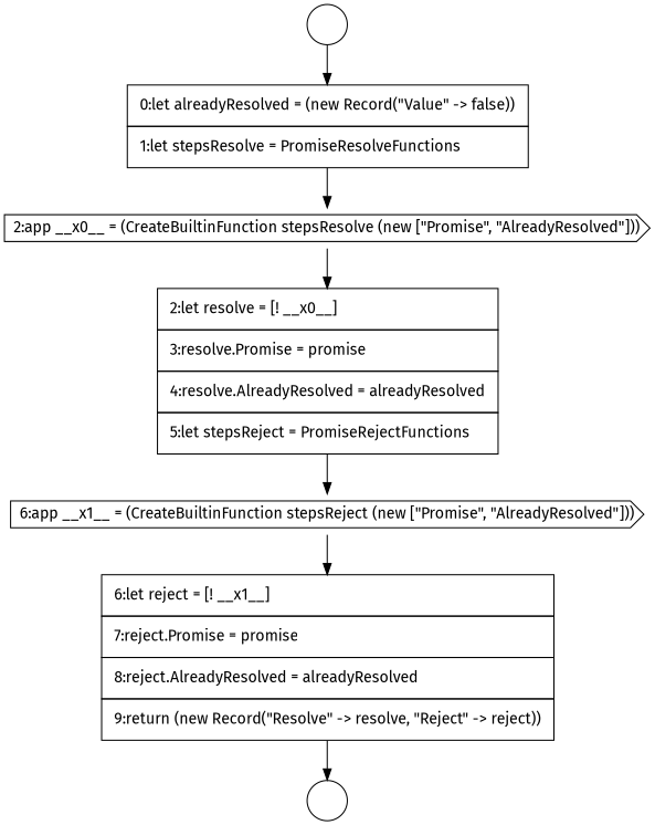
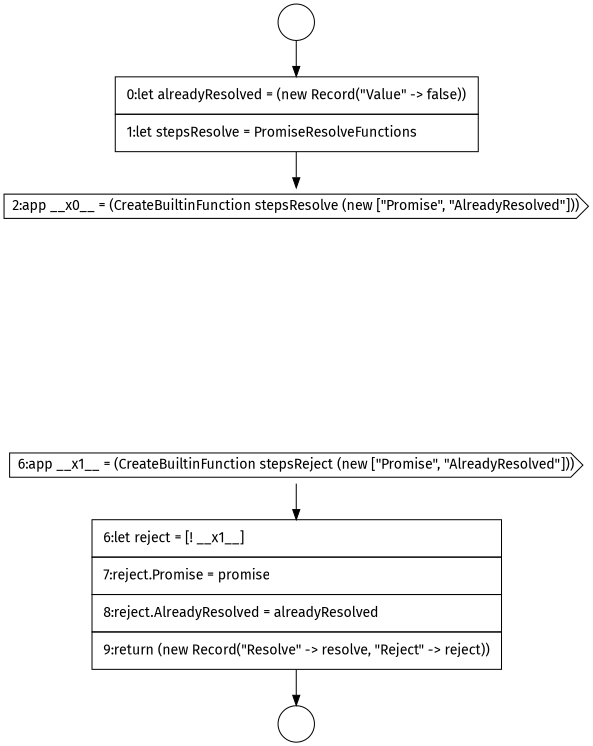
  digraph {
    fontname="Fira Sans"
    node [color=black fillcolor=white shape=none style=filled fontname="Fira Sans"]
    edge [color=black fontname="Fira Sans"]
    n1 [label=<<font color="black">2:app __x0__ = (CreateBuiltinFunction stepsResolve (new [&quot;Promise&quot;, &quot;AlreadyResolved&quot;]))</font>> shape=cds]
-   n2 [label=<<font color="black">     <table border="0" cellborder="1" cellspacing="0" cellpadding="10">       <tr><td align="left">2:let resolve = [! __x0__]</td></tr>       <tr><td align="left">3:resolve.Promise = promise</td></tr>       <tr><td align="left">4:resolve.AlreadyResolved = alreadyResolved</td></tr>       <tr><td align="left">5:let stepsReject = PromiseRejectFunctions</td></tr>     </table>   </font>> margin=0]
    n3 [label=<<font color="black">6:app __x1__ = (CreateBuiltinFunction stepsReject (new [&quot;Promise&quot;, &quot;AlreadyResolved&quot;]))</font>> shape=cds]
    n4 [label=" " shape=circle]
    n5 [label=<<font color="black">     <table border="0" cellborder="1" cellspacing="0" cellpadding="10">       <tr><td align="left">0:let alreadyResolved = (new Record(&quot;Value&quot; -&gt; false))</td></tr>       <tr><td align="left">1:let stepsResolve = PromiseResolveFunctions</td></tr>     </table>   </font>> margin=0]
    n6 [label=<<font color="black">     <table border="0" cellborder="1" cellspacing="0" cellpadding="10">       <tr><td align="left">6:let reject = [! __x1__]</td></tr>       <tr><td align="left">7:reject.Promise = promise</td></tr>       <tr><td align="left">8:reject.AlreadyResolved = alreadyResolved</td></tr>       <tr><td align="left">9:return (new Record(&quot;Resolve&quot; -&gt; resolve, &quot;Reject&quot; -&gt; reject))</td></tr>     </table>   </font>> margin=0]
    n7 [label=" " shape=circle]
-   n1 -> n2
-   n2 -> n3
    n3 -> n6
    n4 -> n5
    n5 -> n1
    n6 -> n7
  }
